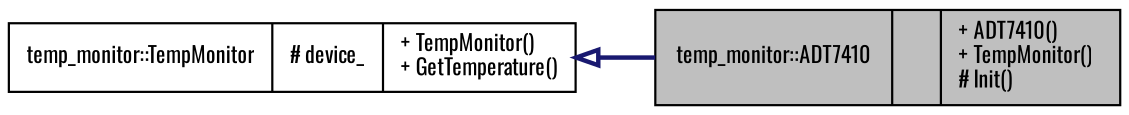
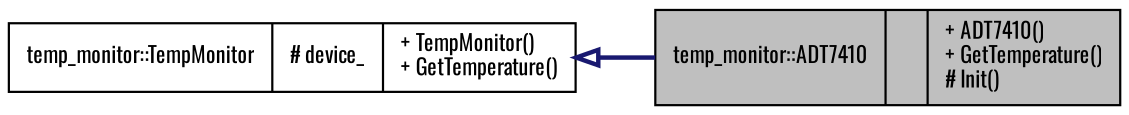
  digraph {
    rankdir=LR
    fontname=Oswald
    node [color=black fontname=Oswald fontsize=10 shape=record style=filled]
-   n1 [fillcolor=grey75 fontcolor=black height=0.2 label="{temp_monitor::ADT7410\n||+ ADT7410()\l+ TempMonitor()\l# Init()\l}" width=0.4]
+   n1 [fillcolor=grey75 fontcolor=black height=0.2 label="{temp_monitor::ADT7410\n||+ ADT7410()\l+ GetTemperature()\l# Init()\l}" width=0.4]
    n2 [fillcolor=white height=0.2 label="{temp_monitor::TempMonitor\n|# device_\l|+ TempMonitor()\l+ GetTemperature()\l}" width=0.4]
    n2 -> n1 [arrowtail=onormal color=midnightblue dir=back fontname=Oswald fontsize=10 labelfontname=Helvetica labelfontsize=10 style=bold]
  }
